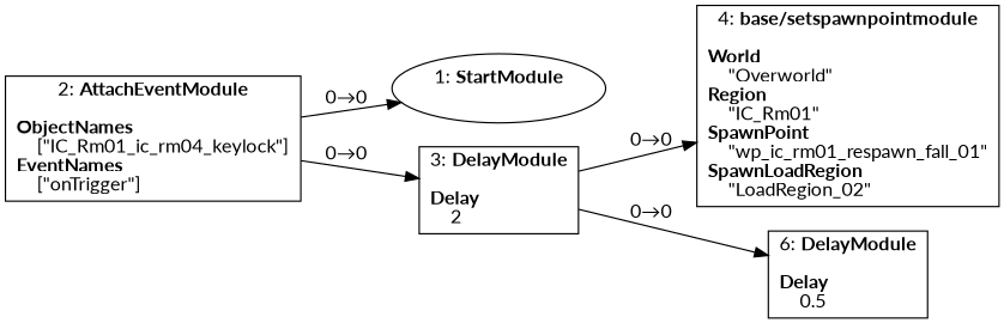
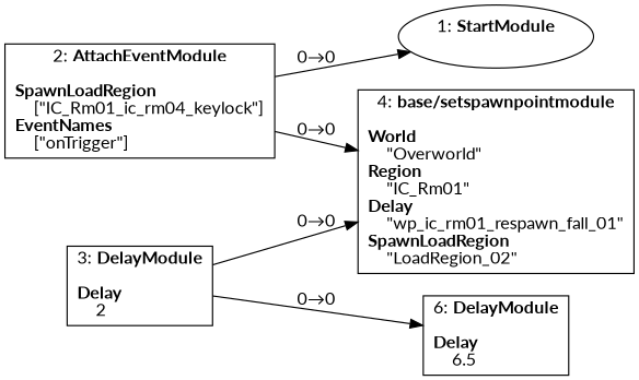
  digraph {
    fontname=Lato
    rankdir=LR
    splines=spline
    node [fontname=Lato shape=box]
    edge [fontname=Lato]
    n1 [label=<1: <b>StartModule</b><br/><br/>> shape=oval]
-   n2 [label=<2: <b>AttachEventModule</b><br/><br/><b>ObjectNames</b><br align="left"/>    [&quot;IC_Rm01_ic_rm04_keylock&quot;]<br align="left"/><b>EventNames</b><br align="left"/>    [&quot;onTrigger&quot;]<br align="left"/>>]
+   n2 [label=<2: <b>AttachEventModule</b><br/><br/><b>SpawnLoadRegion</b><br align="left"/>    [&quot;IC_Rm01_ic_rm04_keylock&quot;]<br align="left"/><b>EventNames</b><br align="left"/>    [&quot;onTrigger&quot;]<br align="left"/>>]
    n3 [label=<3: <b>DelayModule</b><br/><br/><b>Delay</b><br align="left"/>    2<br align="left"/>>]
-   n4 [label=<4: <b>base/setspawnpointmodule</b><br/><br/><b>World</b><br align="left"/>    &quot;Overworld&quot;<br align="left"/><b>Region</b><br align="left"/>    &quot;IC_Rm01&quot;<br align="left"/><b>SpawnPoint</b><br align="left"/>    &quot;wp_ic_rm01_respawn_fall_01&quot;<br align="left"/><b>SpawnLoadRegion</b><br align="left"/>    &quot;LoadRegion_02&quot;<br align="left"/>>]
-   n5 [label=<6: <b>DelayModule</b><br/><br/><b>Delay</b><br align="left"/>    0.5<br align="left"/>>]
+   n4 [label=<4: <b>base/setspawnpointmodule</b><br/><br/><b>World</b><br align="left"/>    &quot;Overworld&quot;<br align="left"/><b>Region</b><br align="left"/>    &quot;IC_Rm01&quot;<br align="left"/><b>Delay</b><br align="left"/>    &quot;wp_ic_rm01_respawn_fall_01&quot;<br align="left"/><b>SpawnLoadRegion</b><br align="left"/>    &quot;LoadRegion_02&quot;<br align="left"/>>]
+   n5 [label=<6: <b>DelayModule</b><br/><br/><b>Delay</b><br align="left"/>    6.5<br align="left"/>>]
    n2 -> n1 [label="0→0"]
-   n2 -> n3 [label="0→0"]
+   n2 -> n4 [label="0→0"]
    n3 -> n4 [label="0→0"]
    n3 -> n5 [label="0→0"]
  }
